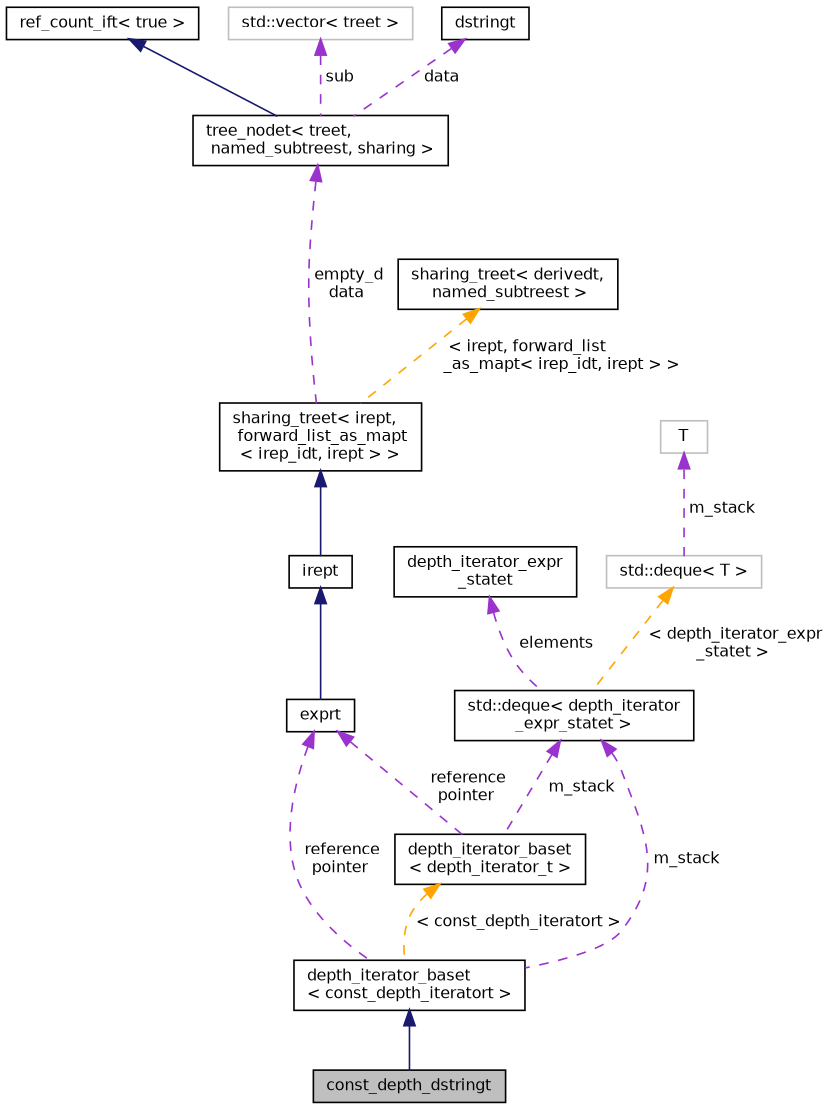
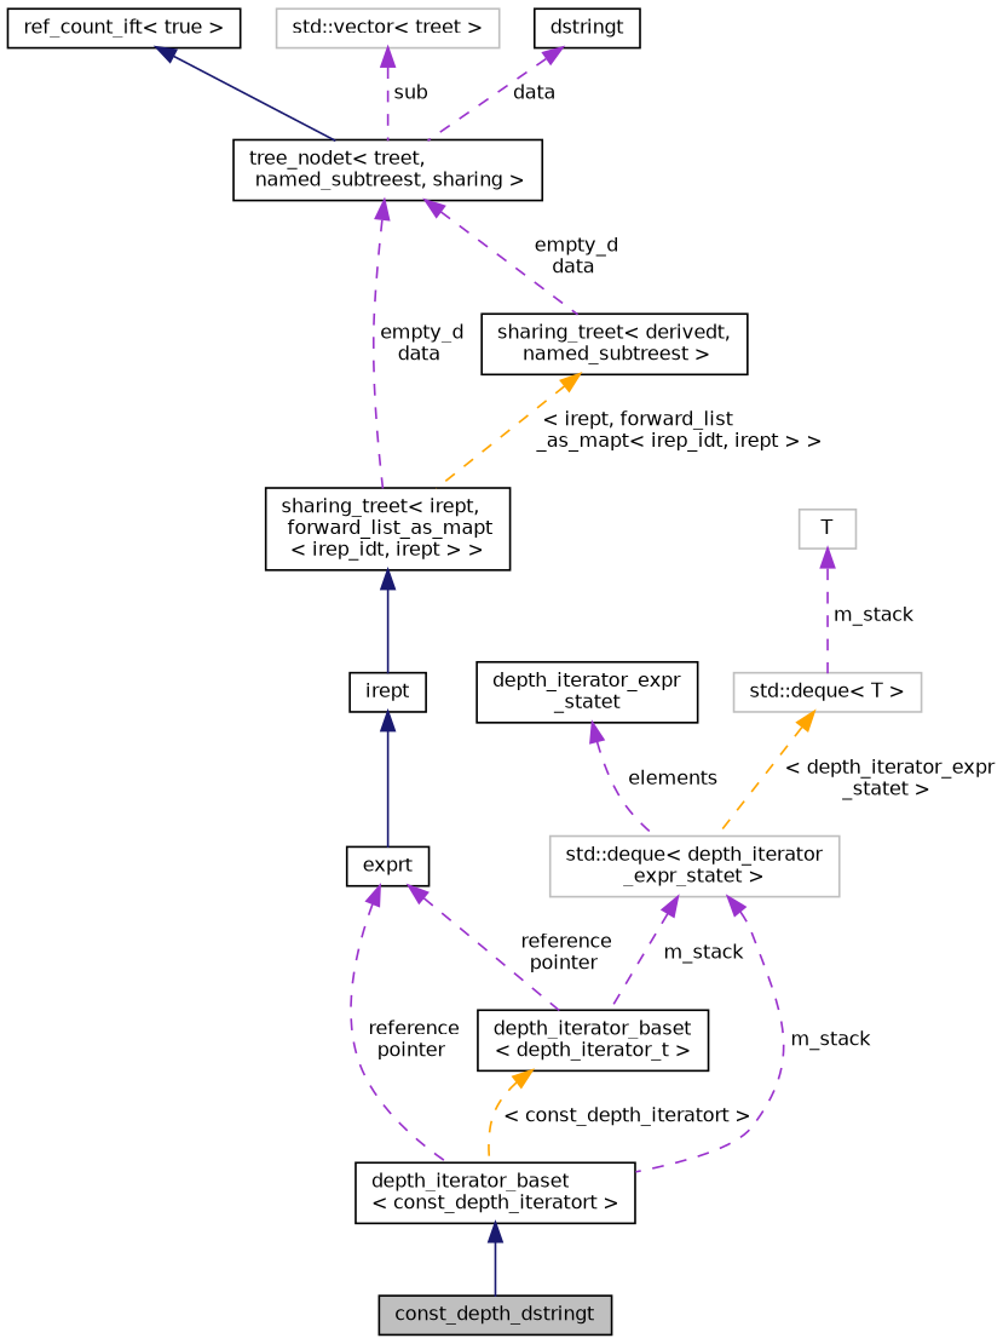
  digraph {
    rankdir=TB
    node [color=black fontname=Helvetica fontsize=10 shape=record]
    edge [color=darkorchid3 dir=back fontname=Helvetica fontsize=10 labelfontname=Helvetica labelfontsize=10 style=dashed]
    n1 [fillcolor=grey75 fontcolor=black height=0.2 label=const_depth_dstringt style=filled width=0.4]
    n2 [height=0.2 label="depth_iterator_baset\l\< const_depth_iteratort \>" width=0.4]
-   n3 [height=0.2 label="std::deque\< depth_iterator\l_expr_statet \>" width=0.4]
+   n3 [color=grey75 height=0.2 label="std::deque\< depth_iterator\l_expr_statet \>" width=0.4]
    n4 [height=0.2 label="depth_iterator_baset\l\< depth_iterator_t \>" width=0.4]
    n5 [height=0.2 label="depth_iterator_expr\l_statet" width=0.4]
    n6 [color=grey75 height=0.2 label="std::deque\< T \>" width=0.4]
    n7 [color=grey75 height=0.2 label=T width=0.4]
    n8 [height=0.2 label=exprt width=0.4]
    n9 [height=0.2 label=irept width=0.4]
    n10 [height=0.2 label="sharing_treet\< irept,\l forward_list_as_mapt\l\< irep_idt, irept \> \>" width=0.4]
    n11 [height=0.2 label="tree_nodet\< treet,\l named_subtreest, sharing \>" width=0.4]
    n12 [height=0.2 label="sharing_treet\< derivedt,\l named_subtreest \>" width=0.4]
    n13 [height=0.2 label="ref_count_ift\< true \>" width=0.4]
    n14 [color=grey75 height=0.2 label="std::vector\< treet \>" width=0.4]
    n15 [height=0.2 label=dstringt width=0.4]
    n2 -> n1 [color=midnightblue style=solid]
    n3 -> n2 [label=" m_stack"]
    n3 -> n4 [label=" m_stack"]
    n4 -> n2 [color=orange label=" \< const_depth_iteratort \>"]
    n5 -> n3 [label=" elements"]
    n6 -> n3 [color=orange label=" \< depth_iterator_expr\l_statet \>"]
    n7 -> n6 [label=" m_stack"]
    n8 -> n2 [label=" reference\npointer"]
    n8 -> n4 [label=" reference\npointer"]
    n9 -> n8 [color=midnightblue style=solid]
    n10 -> n9 [color=midnightblue style=solid]
    n11 -> n10 [label=" empty_d\ndata"]
+   n11 -> n12 [label=" empty_d\ndata"]
    n12 -> n10 [color=orange label=" \< irept, forward_list\l_as_mapt\< irep_idt, irept \> \>"]
    n13 -> n11 [color=midnightblue style=solid]
    n14 -> n11 [label=" sub"]
    n15 -> n11 [label=" data"]
  }
